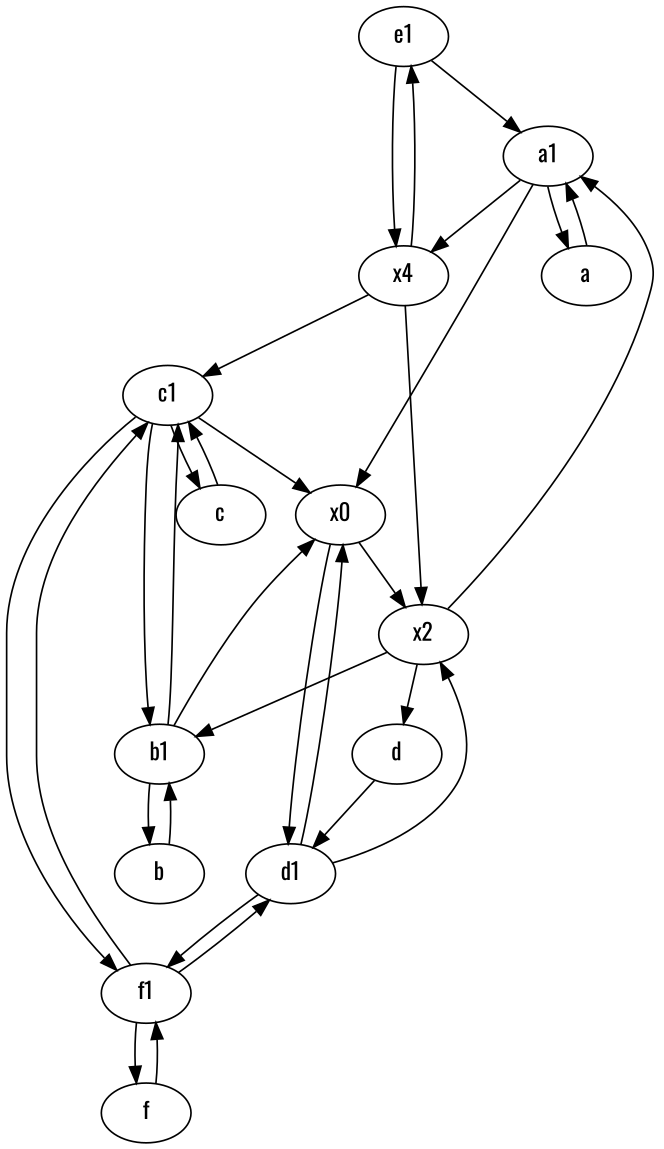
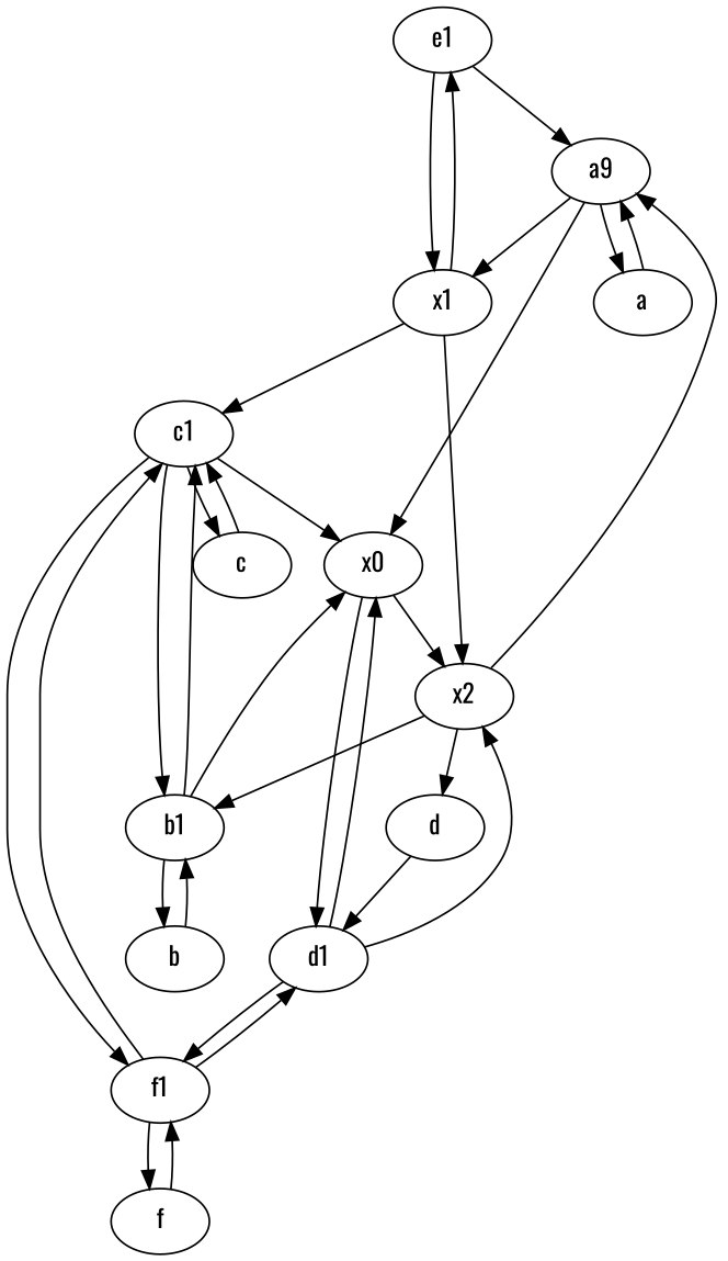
  digraph {
    fontname=Oswald
    node [fontname=Oswald]
    edge [fontname=Oswald]
    e1
-   a1
-   x1 [label=x4]
+   a1 [label=a9]
+   x1
    x0
    a
    x2
    b1
    d
    c1
    b
    d1
    f1
    c
    f
    e1 -> a1
    e1 -> x1
    a1 -> x1
    a1 -> x0
    a1 -> a
    x1 -> e1
    x1 -> x2
    x1 -> c1
    x0 -> x2
    x0 -> d1
    a -> a1
    x2 -> a1
    x2 -> b1
    x2 -> d
    b1 -> x0
    b1 -> c1
    b1 -> b
    d -> d1
    c1 -> x0
    c1 -> b1
    c1 -> f1
    c1 -> c
    b -> b1
    d1 -> x0
    d1 -> x2
    d1 -> f1
    f1 -> c1
    f1 -> d1
    f1 -> f
    c -> c1
    f -> f1
  }
